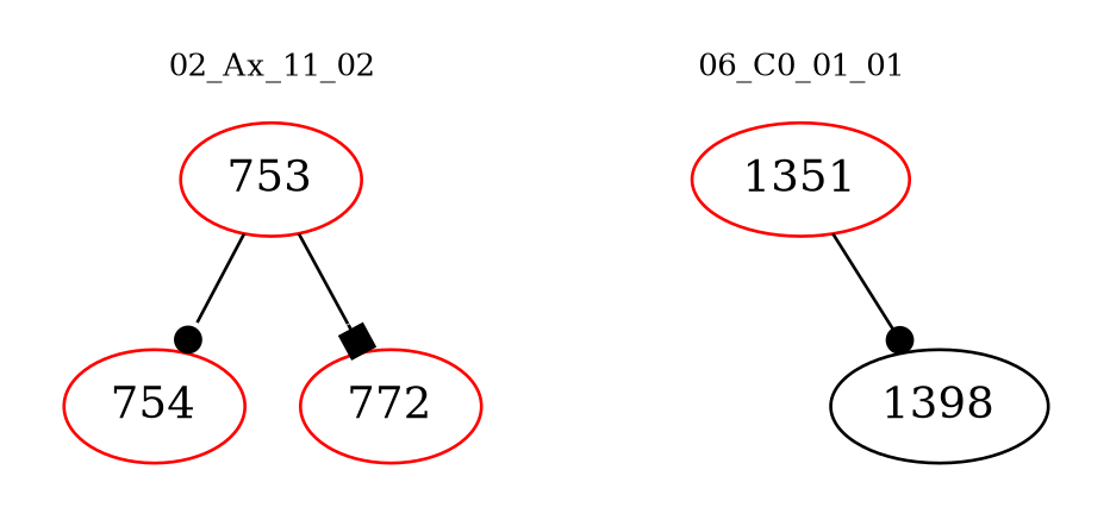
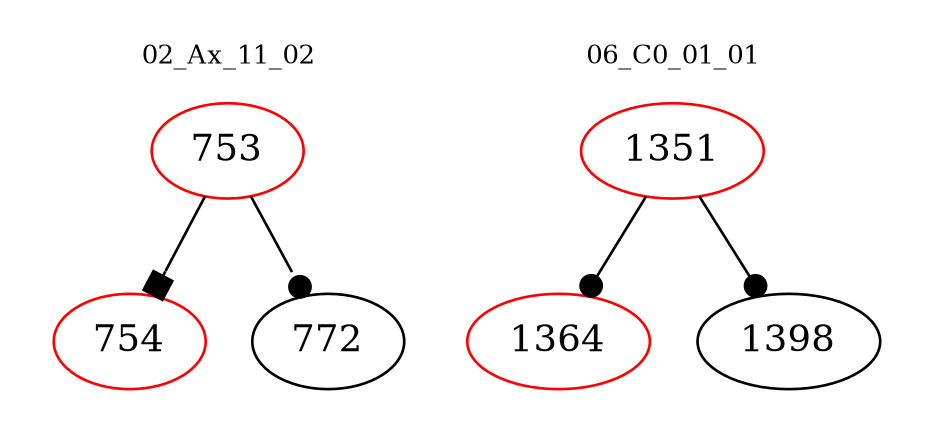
  digraph {
    node [color=red]
    edge [arrowhead=box color=black]
    n1 [label=753]
    n2 [label=754]
-   n3 [label=772]
+   n3 [color=black label=772]
    n4 [label=1351]
+   n5 [label=1364]
    n6 [color=black label=1398]
    subgraph cluster_1 {
      color=white
      fontsize=10
      label="02_Ax_11_02"
      n1
      n2
      n3
    }
    subgraph cluster_2 {
      color=white
      fontsize=10
      label="06_C0_01_01"
      n4
+     n5
      n6
    }
-   n1 -> n2 [arrowhead=dot]
-   n1 -> n3
+   n1 -> n2
+   n1 -> n3 [arrowhead=dot]
+   n4 -> n5 [arrowhead=dot]
    n4 -> n6 [arrowhead=dot]
  }
